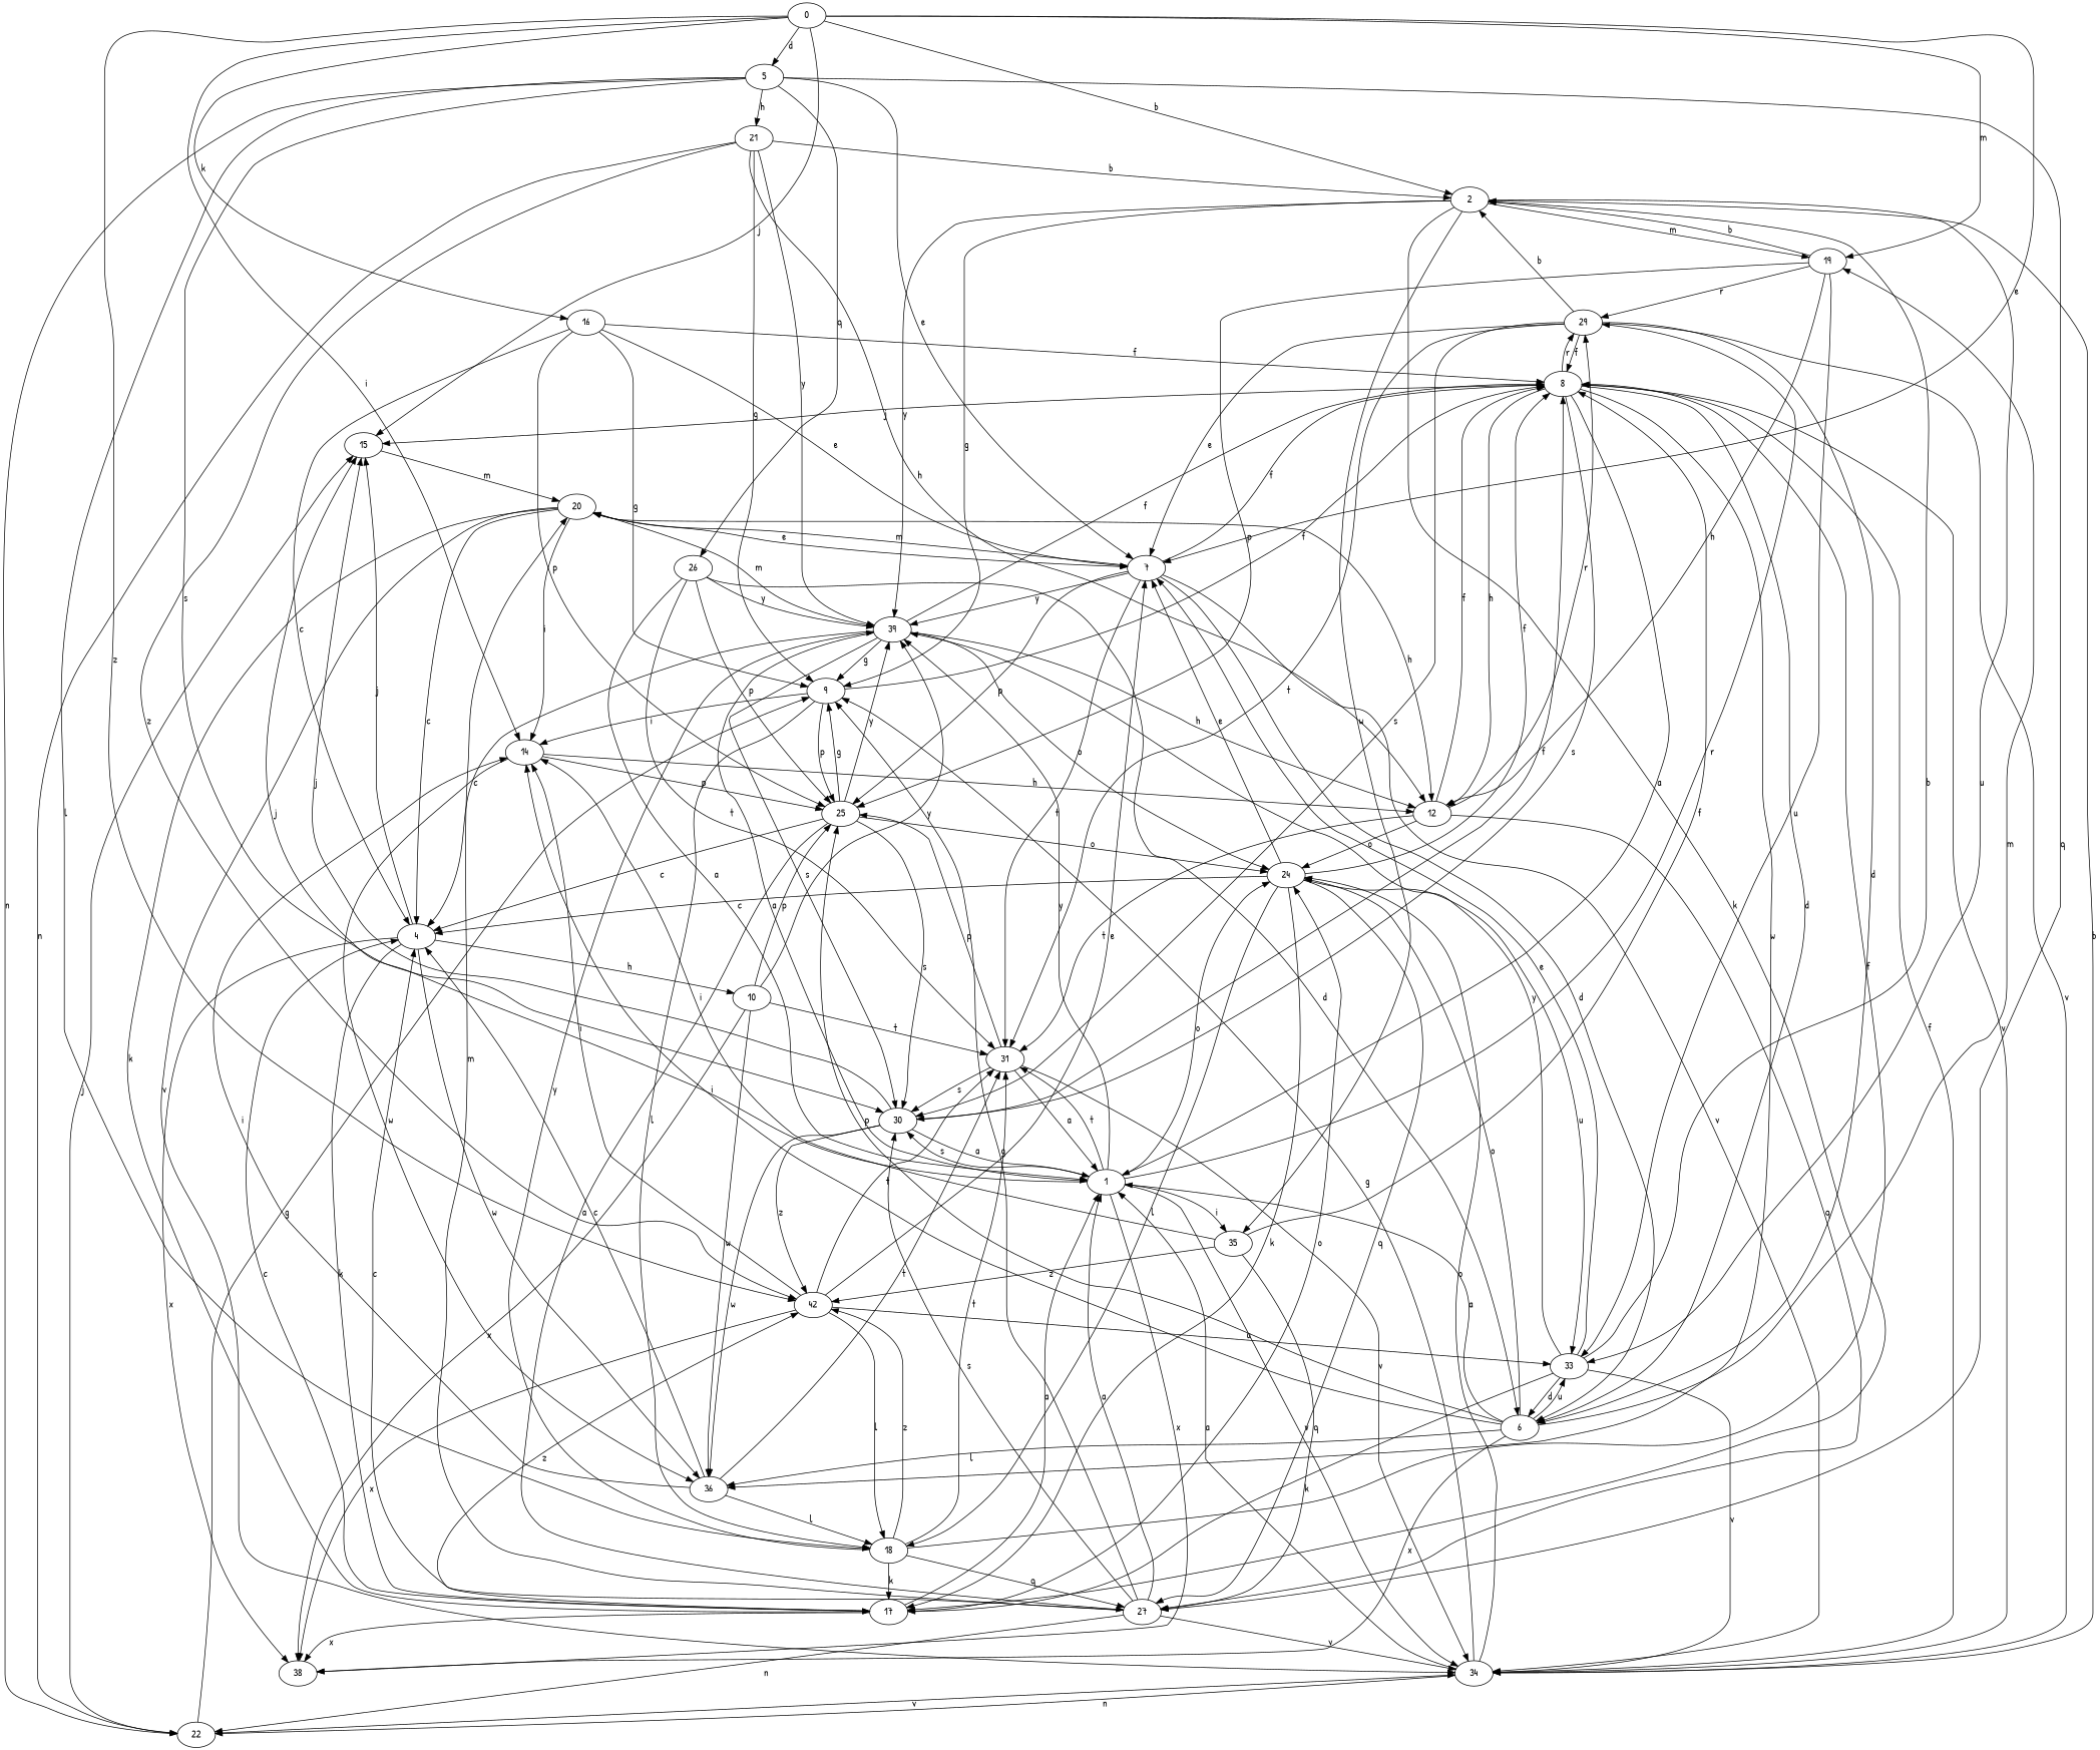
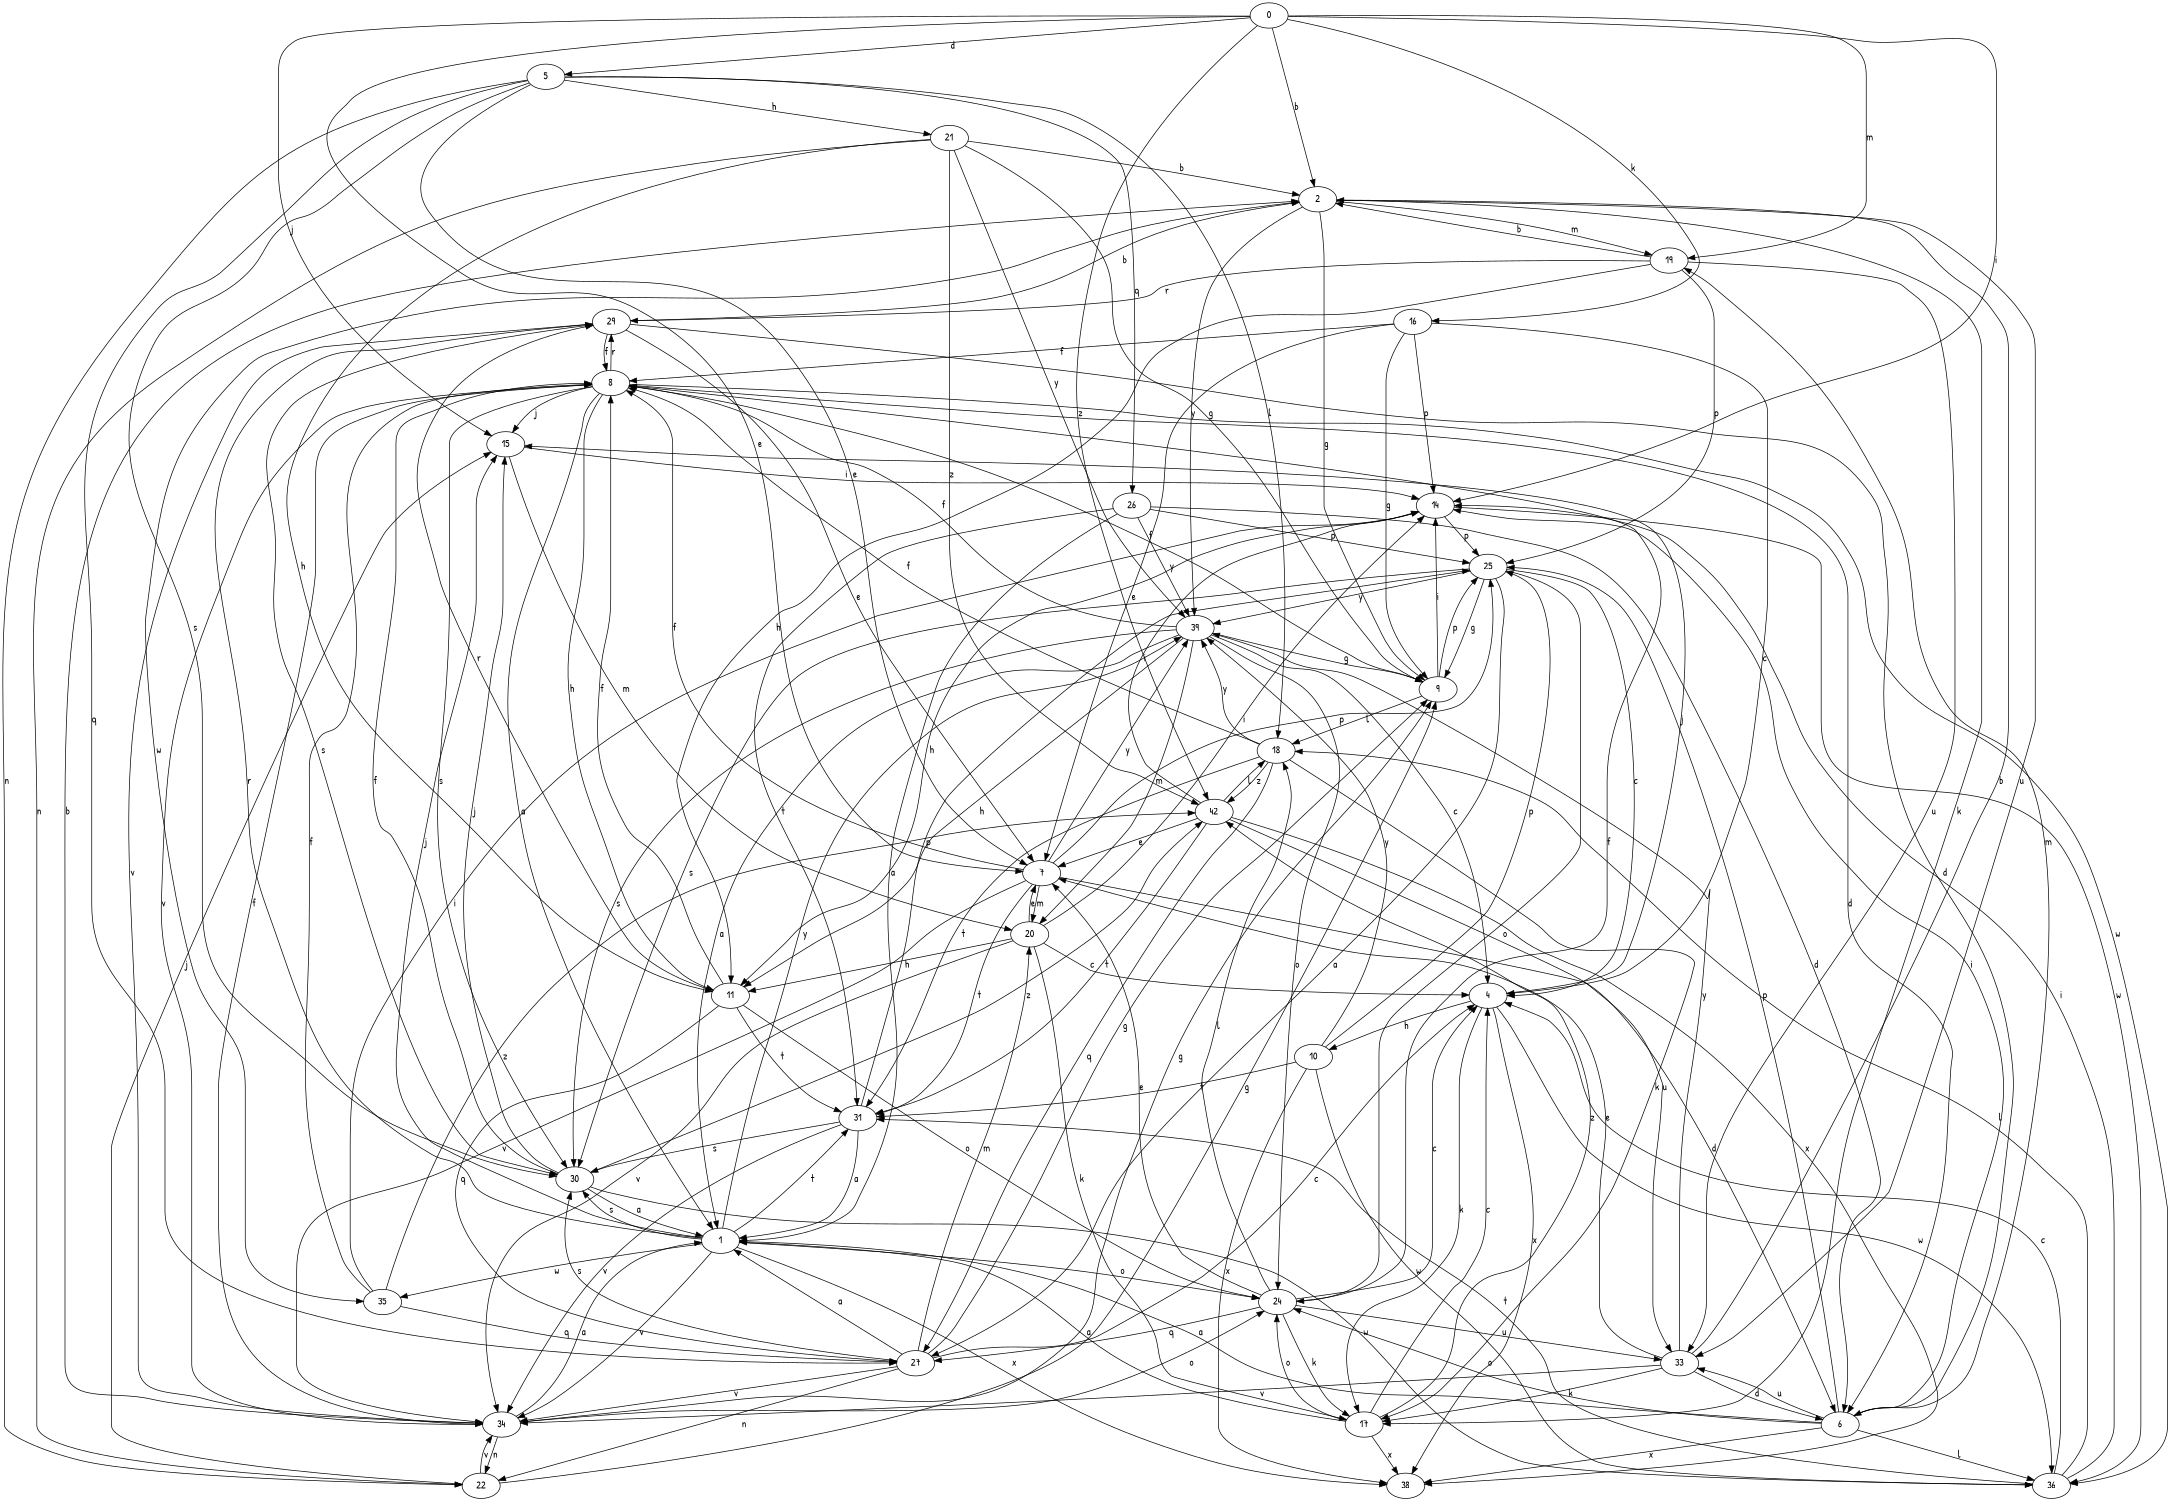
  strict digraph {
    fontname="Patrick Hand"
    node [fontname="Patrick Hand"]
    edge [fontname="Patrick Hand"]
    0
    2
    5
    7
    14
    15
    16
    19
    42
    35
    39
    9
    17
    33
    30
    n16 [label=21]
    18
    22
    26
    27
    31
    34
    6
    25
    8
    20
    36
-   12
+   12 [label=11]
    4
    29
    38
    1
    24
    10
    0 -> 2 [label=b]
    0 -> 5 [label=d]
    0 -> 7 [label=e]
    0 -> 14 [label=i]
    0 -> 15 [label=j]
    0 -> 16 [label=k]
    0 -> 19 [label=m]
    0 -> 42 [label=z]
    2 -> 19 [label=m]
    2 -> 35 [label=w]
    2 -> 39 [label=y]
    2 -> 9 [label=g]
    2 -> 17 [label=k]
    2 -> 33 [label=u]
    5 -> 7 [label=e]
    5 -> 30 [label=s]
    5 -> n16 [label=h]
    5 -> 18 [label=l]
    5 -> 22 [label=n]
    5 -> 26 [label=q]
    5 -> 27 [label=q]
    7 -> 39 [label=y]
    7 -> 31 [label=t]
    7 -> 34 [label=v]
    7 -> 6 [label=d]
    7 -> 25 [label=p]
    7 -> 8 [label=f]
    7 -> 20 [label=m]
    14 -> 25 [label=p]
    14 -> 36 [label=w]
    14 -> 12 [label=h]
+   15 -> 14 [label=i]
    15 -> 20 [label=m]
    16 -> 7 [label=e]
    16 -> 9 [label=g]
-   16 -> 25 [label=p]
+   16 -> 14 [label=p]
    16 -> 8 [label=f]
    16 -> 4 [label=c]
    19 -> 2 [label=b]
    19 -> 33 [label=u]
    19 -> 25 [label=p]
    19 -> 12 [label=h]
    19 -> 29 [label=r]
    42 -> 7 [label=e]
    42 -> 14 [label=i]
    42 -> 33 [label=u]
    42 -> 18 [label=l]
    42 -> 31 [label=t]
    42 -> 38 [label=x]
    35 -> 14 [label=i]
    35 -> 42 [label=z]
    35 -> 27 [label=q]
    35 -> 8 [label=f]
    39 -> 9 [label=g]
    39 -> 30 [label=s]
    39 -> 8 [label=f]
    39 -> 20 [label=m]
    39 -> 12 [label=h]
    39 -> 4 [label=c]
    39 -> 1 [label=a]
    39 -> 24 [label=o]
    9 -> 14 [label=i]
    9 -> 18 [label=l]
    9 -> 25 [label=p]
    9 -> 8 [label=f]
    17 -> 42 [label=z]
    17 -> 4 [label=c]
    17 -> 38 [label=x]
    17 -> 1 [label=a]
    17 -> 24 [label=o]
    33 -> 2 [label=b]
    33 -> 7 [label=e]
    33 -> 39 [label=y]
    33 -> 17 [label=k]
    33 -> 34 [label=v]
    33 -> 6 [label=d]
    30 -> 15 [label=j]
    30 -> 42 [label=z]
    30 -> 8 [label=f]
    30 -> 36 [label=w]
    30 -> 1 [label=a]
    n16 -> 2 [label=b]
    n16 -> 42 [label=z]
    n16 -> 39 [label=y]
    n16 -> 9 [label=g]
    n16 -> 22 [label=n]
    n16 -> 12 [label=h]
    18 -> 42 [label=z]
    18 -> 39 [label=y]
    18 -> 17 [label=k]
    18 -> 27 [label=q]
    18 -> 31 [label=t]
    18 -> 8 [label=f]
    22 -> 15 [label=j]
    22 -> 9 [label=g]
    22 -> 34 [label=v]
    26 -> 39 [label=y]
    26 -> 31 [label=t]
    26 -> 6 [label=d]
    26 -> 25 [label=p]
    26 -> 1 [label=a]
    27 -> 9 [label=g]
    27 -> 30 [label=s]
    27 -> 22 [label=n]
    27 -> 34 [label=v]
    27 -> 20 [label=m]
    27 -> 4 [label=c]
    27 -> 1 [label=a]
    31 -> 30 [label=s]
    31 -> 34 [label=v]
    31 -> 25 [label=p]
    31 -> 1 [label=a]
    34 -> 2 [label=b]
    34 -> 9 [label=g]
    34 -> 22 [label=n]
    34 -> 8 [label=f]
    34 -> 1 [label=a]
    34 -> 24 [label=o]
    6 -> 14 [label=i]
    6 -> 19 [label=m]
    6 -> 33 [label=u]
    6 -> 25 [label=p]
    6 -> 36 [label=l]
    6 -> 38 [label=x]
    6 -> 1 [label=a]
    6 -> 24 [label=o]
    25 -> 39 [label=y]
    25 -> 9 [label=g]
    25 -> 30 [label=s]
    25 -> 27 [label=a]
    25 -> 4 [label=c]
    25 -> 24 [label=o]
    8 -> 15 [label=j]
    8 -> 30 [label=s]
    8 -> 34 [label=v]
    8 -> 6 [label=d]
    8 -> 36 [label=w]
    8 -> 12 [label=h]
    8 -> 29 [label=r]
    8 -> 1 [label=a]
    20 -> 7 [label=e]
    20 -> 14 [label=i]
    20 -> 17 [label=k]
    20 -> 34 [label=v]
    20 -> 12 [label=h]
    20 -> 4 [label=c]
    36 -> 14 [label=i]
    36 -> 18 [label=l]
    36 -> 31 [label=t]
    36 -> 4 [label=c]
    12 -> 27 [label=q]
    12 -> 31 [label=t]
    12 -> 8 [label=f]
    12 -> 29 [label=r]
    12 -> 24 [label=o]
    4 -> 15 [label=j]
    4 -> 17 [label=k]
    4 -> 36 [label=w]
    4 -> 38 [label=x]
    4 -> 10 [label=h]
    29 -> 2 [label=b]
    29 -> 7 [label=e]
    29 -> 30 [label=s]
-   29 -> 31 [label=t]
    29 -> 34 [label=v]
    29 -> 6 [label=d]
    29 -> 8 [label=f]
    1 -> 15 [label=j]
-   1 -> 35 [label=i]
+   1 -> 35 [label=w]
    1 -> 39 [label=y]
    1 -> 30 [label=s]
    1 -> 31 [label=t]
    1 -> 34 [label=v]
    1 -> 29 [label=r]
    1 -> 38 [label=x]
    1 -> 24 [label=o]
    24 -> 7 [label=e]
    24 -> 17 [label=k]
    24 -> 33 [label=u]
    24 -> 18 [label=l]
    24 -> 27 [label=q]
    24 -> 8 [label=f]
    24 -> 4 [label=c]
    10 -> 39 [label=y]
    10 -> 31 [label=t]
    10 -> 25 [label=p]
    10 -> 36 [label=w]
    10 -> 38 [label=x]
  }
